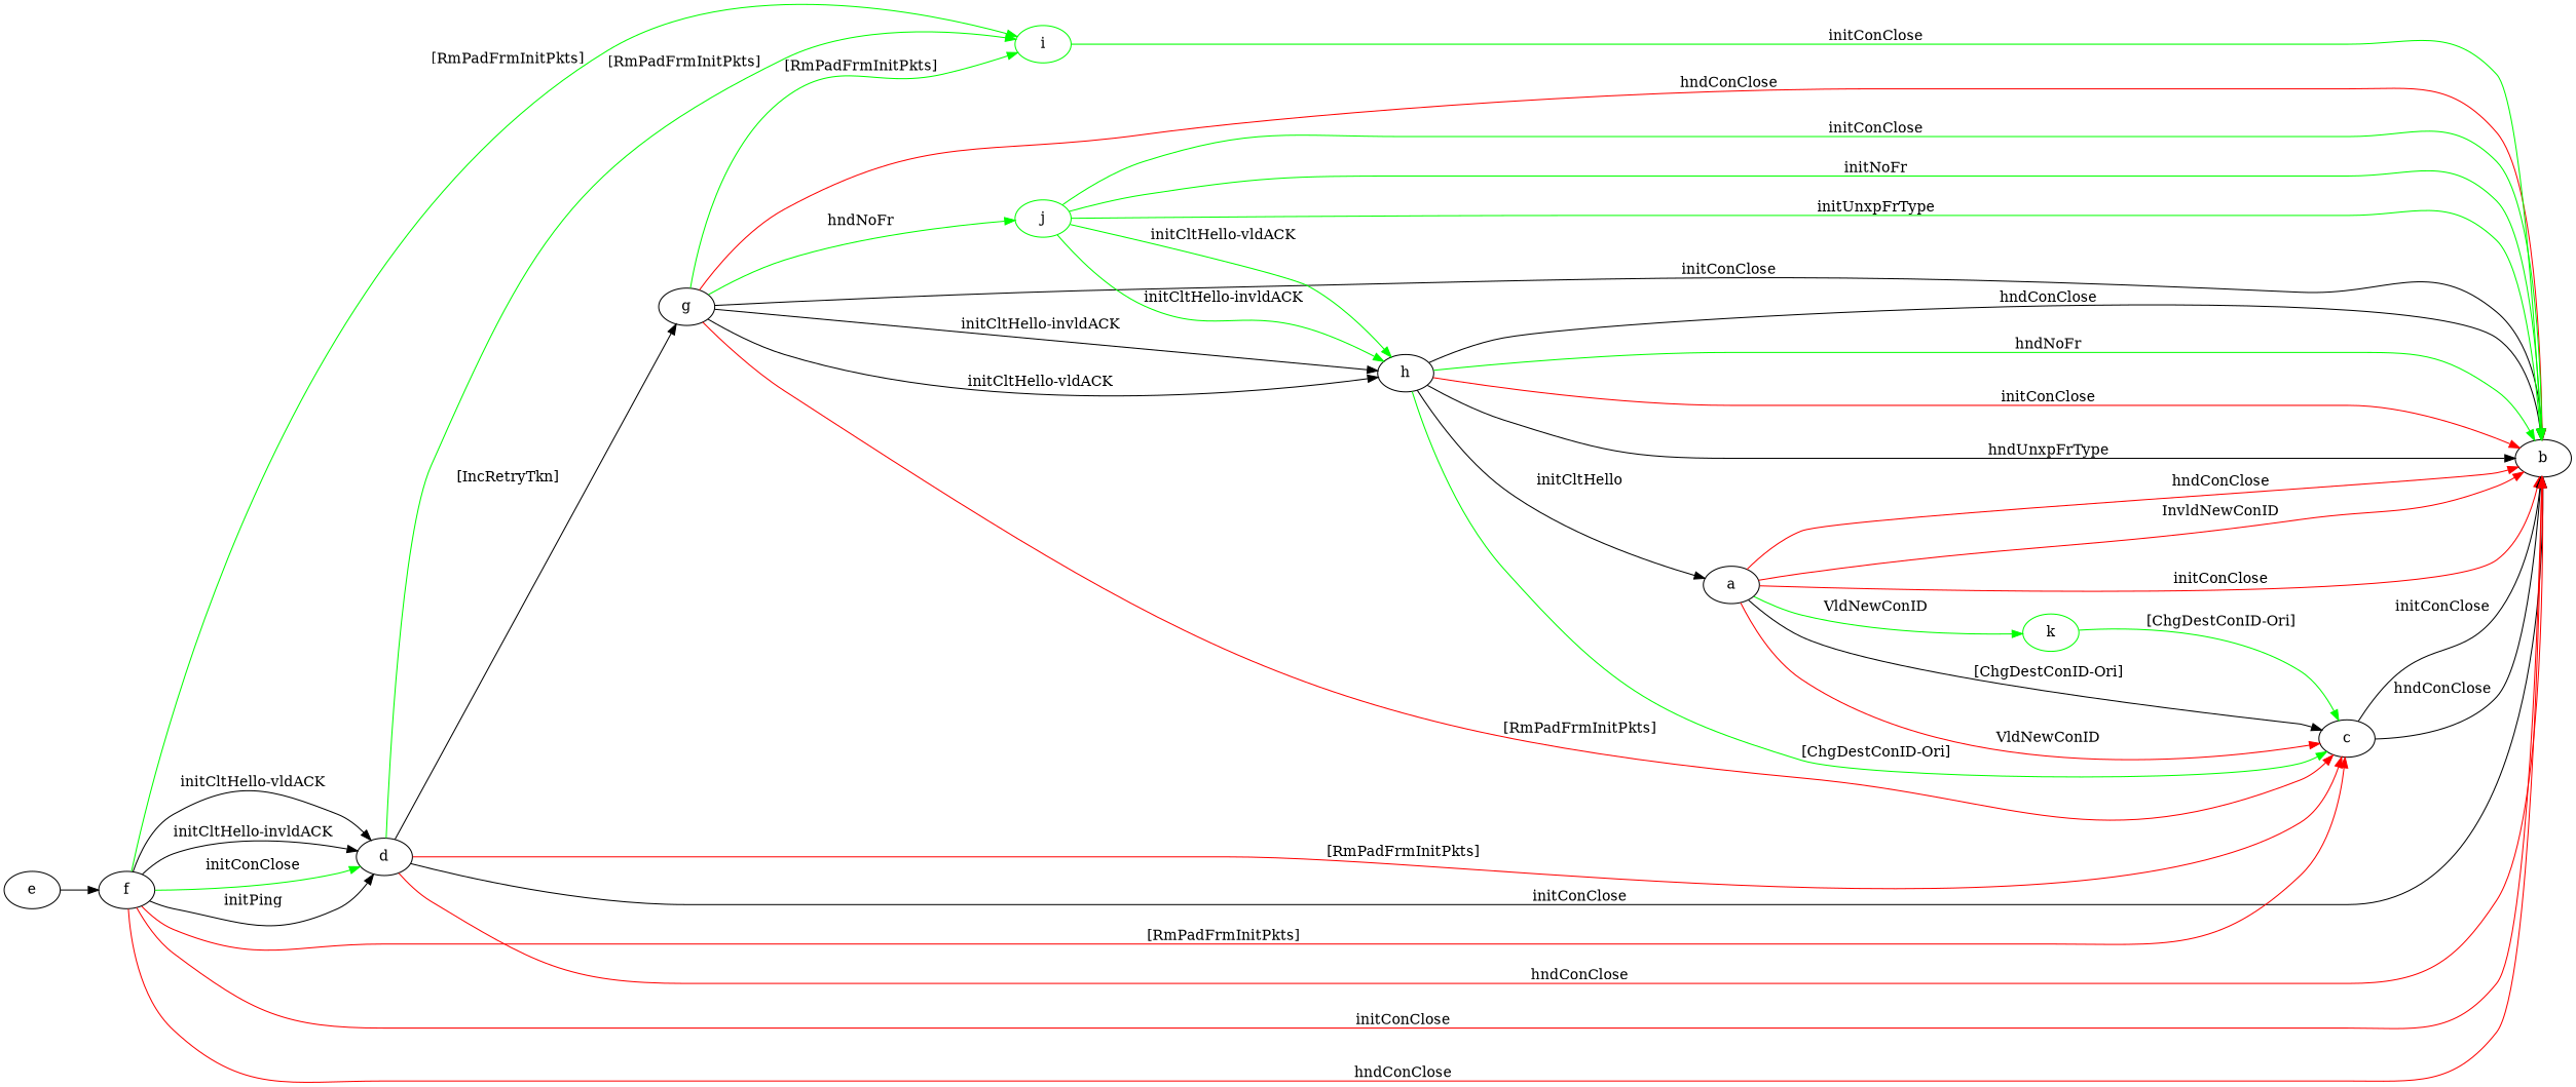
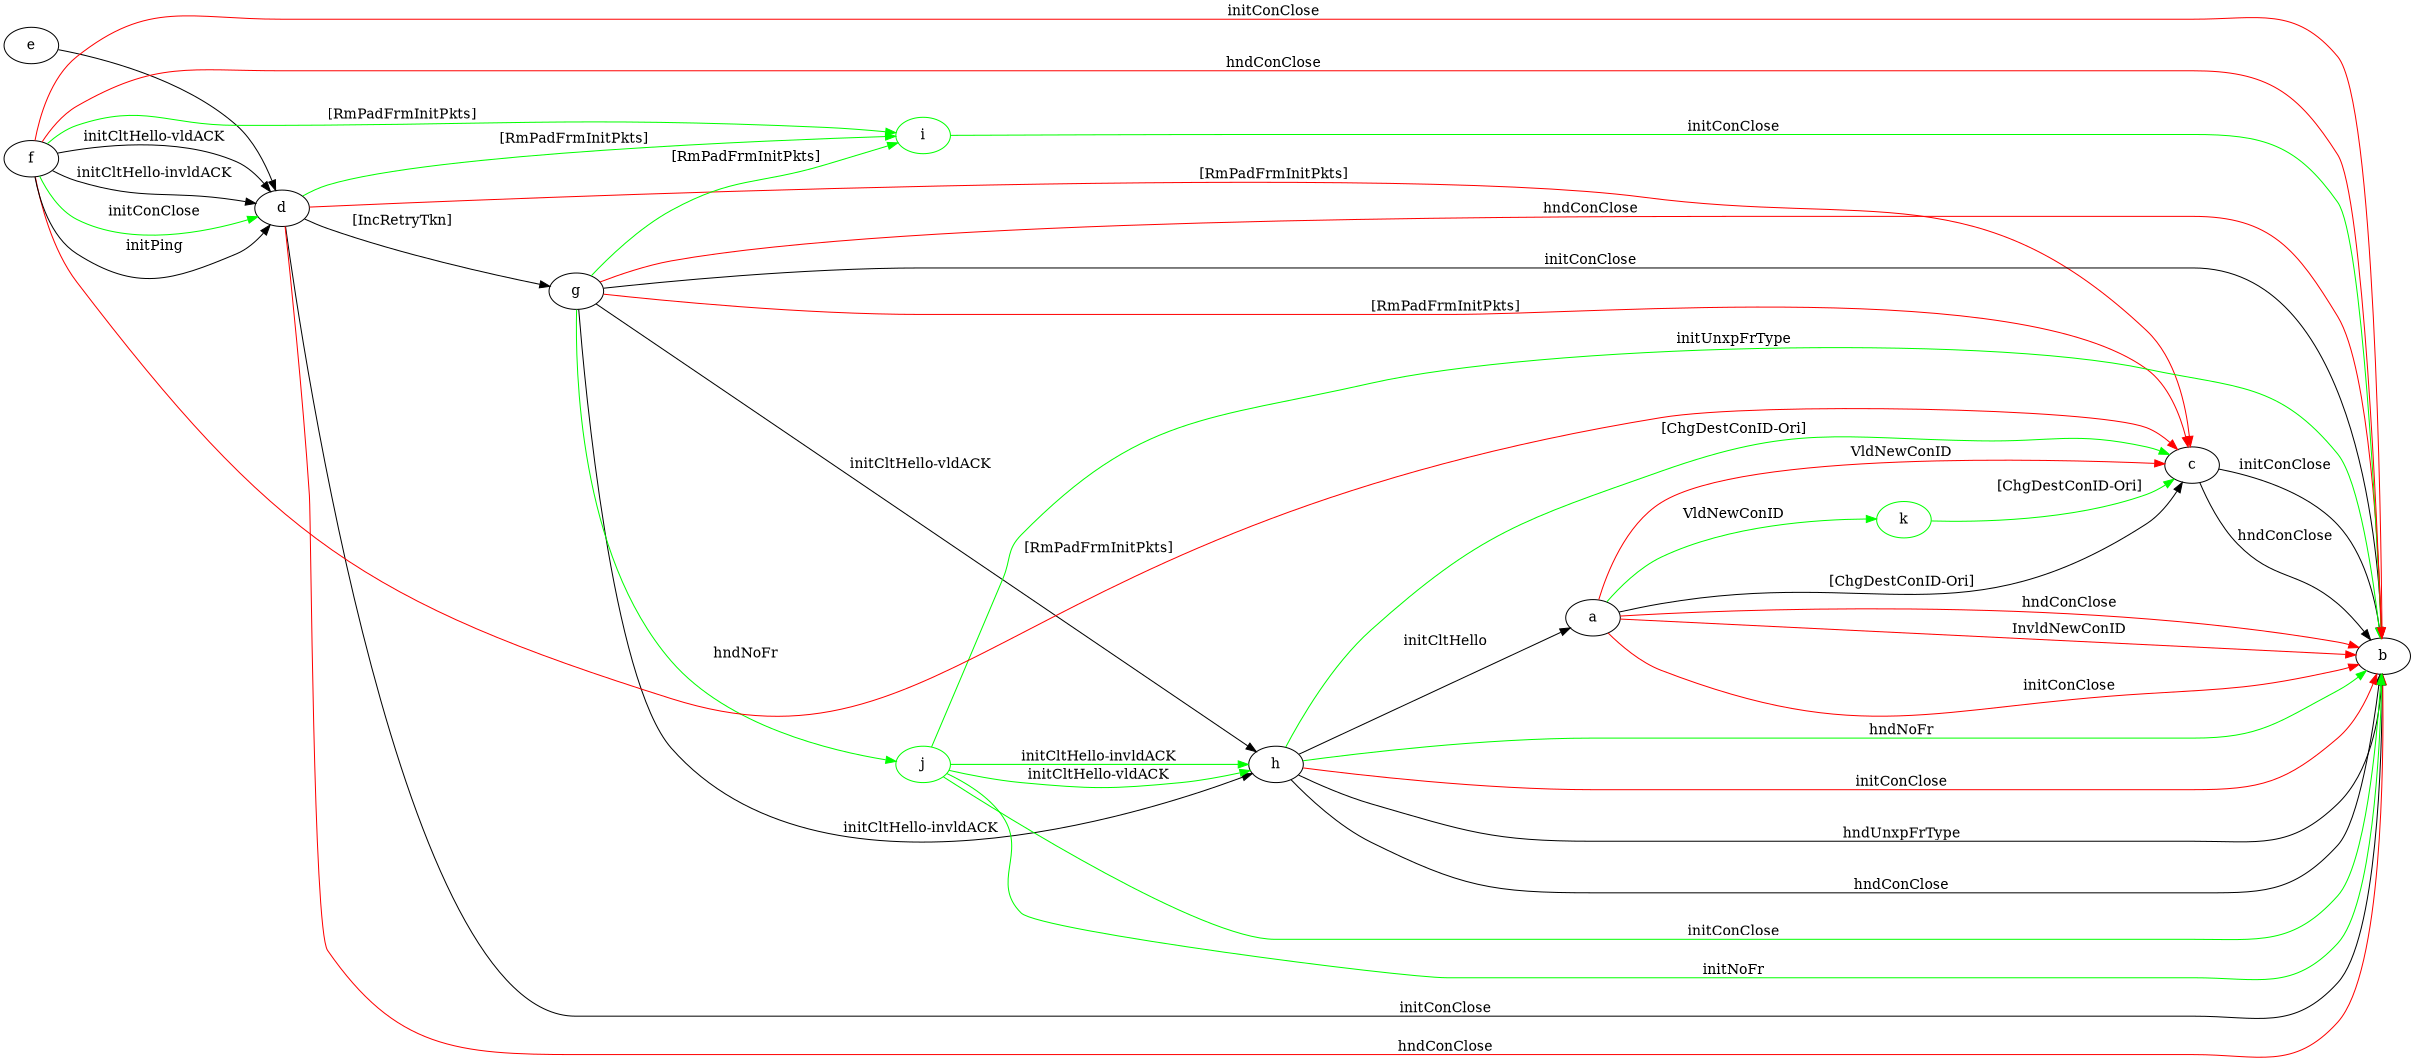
  digraph {
    rankdir=LR
    a
    b
    c
    k [color=green]
    d
    g
    i [color=green]
    h
    j [color=green]
    e
    f
    a -> b [color=red label="initConClose "]
    a -> b [color=red label="hndConClose "]
    a -> b [color=red label="InvldNewConID "]
    a -> c [label="[ChgDestConID-Ori] "]
    a -> c [color=red label="VldNewConID "]
    a -> k [color=green label="VldNewConID "]
    c -> b [label="initConClose "]
    c -> b [label="hndConClose "]
    k -> c [color=green label="[ChgDestConID-Ori] "]
    d -> b [label="initConClose "]
    d -> b [color=red label="hndConClose "]
    d -> c [color=red label="[RmPadFrmInitPkts] "]
    d -> g [label="[IncRetryTkn] "]
    d -> i [color=green label="[RmPadFrmInitPkts] "]
    g -> b [label="initConClose "]
    g -> b [color=red label="hndConClose "]
    g -> c [color=red label="[RmPadFrmInitPkts] "]
    g -> i [color=green label="[RmPadFrmInitPkts] "]
    g -> h [label="initCltHello-vldACK "]
    g -> h [label="initCltHello-invldACK "]
    g -> j [color=green label="hndNoFr "]
    i -> b [color=green label="initConClose "]
    h -> a [label="initCltHello "]
    h -> b [label="hndUnxpFrType "]
    h -> b [label="hndConClose "]
    h -> b [color=green label="hndNoFr "]
    h -> b [color=red label="initConClose "]
    h -> c [color=green label="[ChgDestConID-Ori] "]
    j -> b [color=green label="initConClose "]
    j -> b [color=green label="initNoFr "]
    j -> b [color=green label="initUnxpFrType "]
    j -> h [color=green label="initCltHello-vldACK "]
    j -> h [color=green label="initCltHello-invldACK "]
-   e -> f
+   e -> d
    f -> b [color=red label="initConClose "]
    f -> b [color=red label="hndConClose "]
    f -> c [color=red label="[RmPadFrmInitPkts] "]
    f -> d [label="initPing "]
    f -> d [label="initCltHello-vldACK "]
    f -> d [label="initCltHello-invldACK "]
    f -> d [color=green label="initConClose "]
    f -> i [color=green label="[RmPadFrmInitPkts] "]
  }
